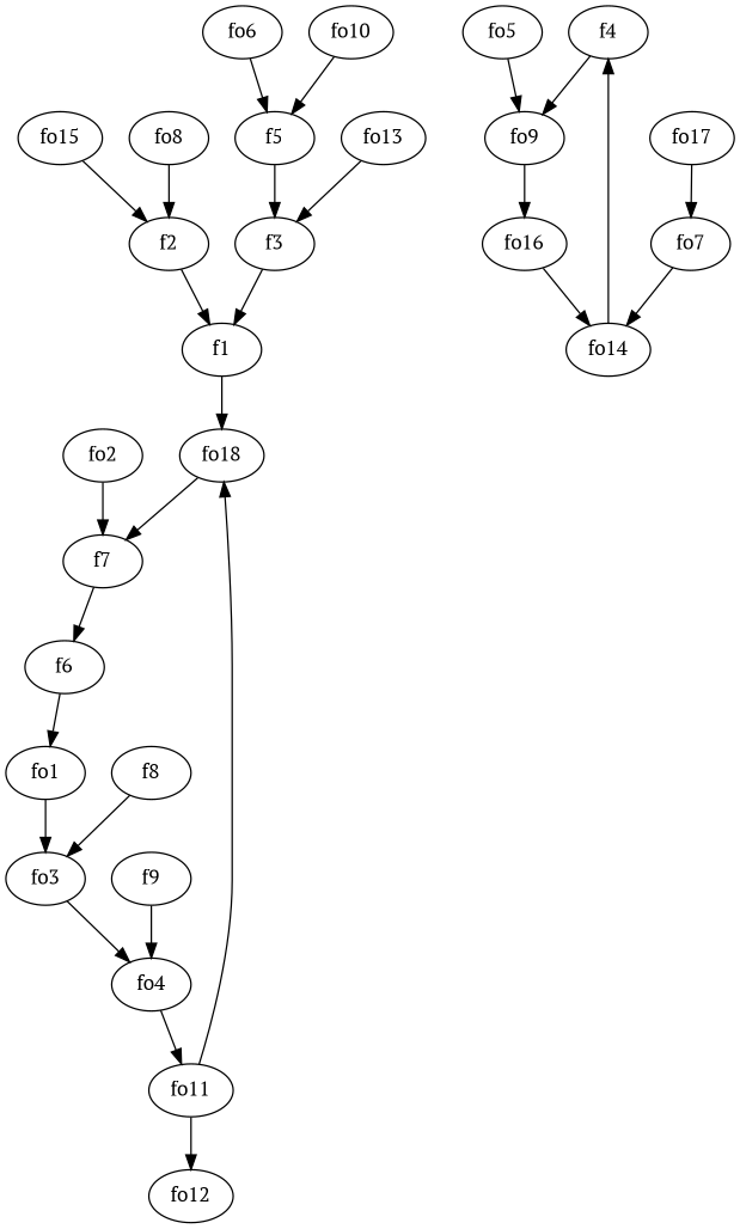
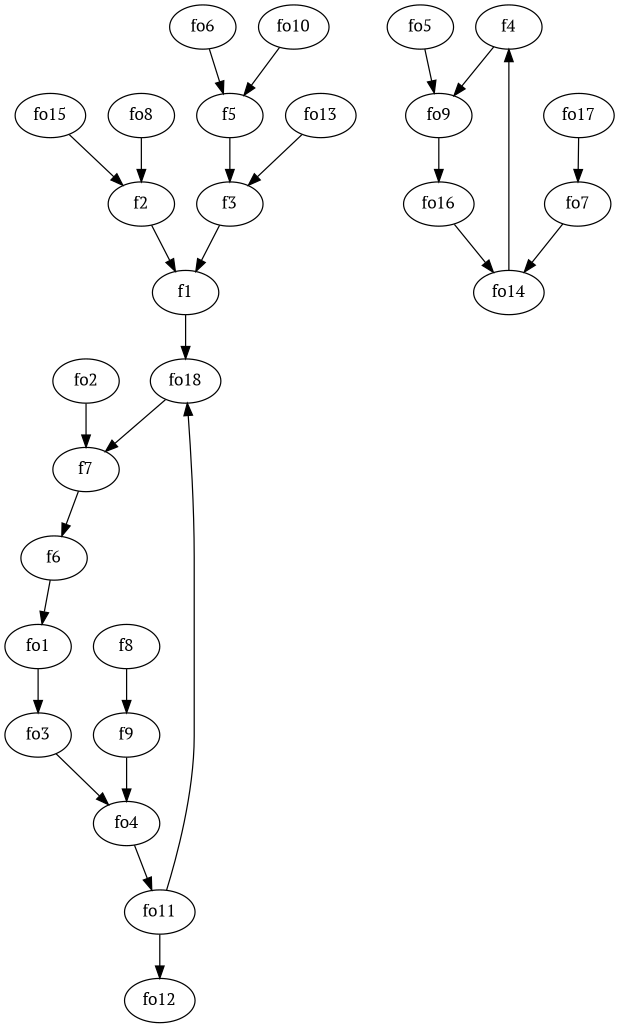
  strict digraph {
    fontname="PT Serif"
    node [fontname="PT Serif"]
    edge [fontname="PT Serif" weight=2]
    f1
    fo18
    f7
    f2
    f3
    f4
    fo9
    fo16
    f5
    f6
    fo1
    fo3
    f8
    f9
    fo4
    fo11
    fo2
    fo12
    fo5
    fo6
    fo15
    fo7
    fo14
    fo8
    fo10
    fo13
    fo17
    f1 -> fo18
    fo18 -> f7
    f7 -> f6
    f2 -> f1
    f3 -> f1
    f4 -> fo9
    fo9 -> fo16
    fo16 -> fo14
    f5 -> f3
    f6 -> fo1
    fo1 -> fo3
    fo3 -> fo4
-   f8 -> fo3
+   f8 -> f9
    f9 -> fo4
    fo4 -> fo11
    fo11 -> fo18
    fo11 -> fo12
    fo2 -> f7
    fo5 -> fo9
    fo6 -> f5
    fo15 -> f2
    fo7 -> fo14
    fo14 -> f4
    fo8 -> f2
    fo10 -> f5
    fo13 -> f3
    fo17 -> fo7
  }
